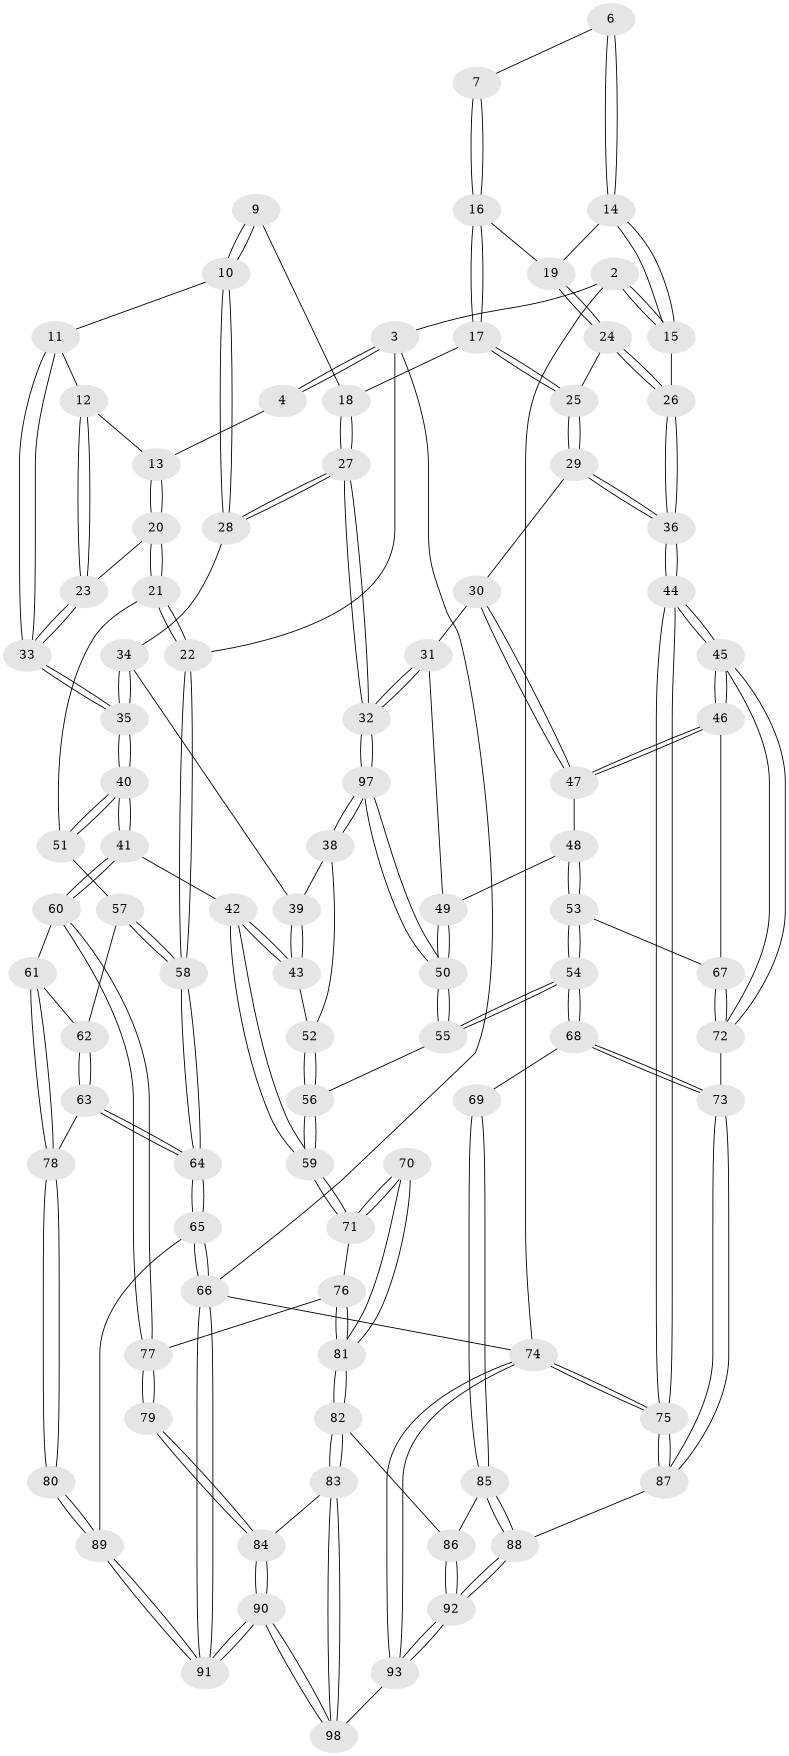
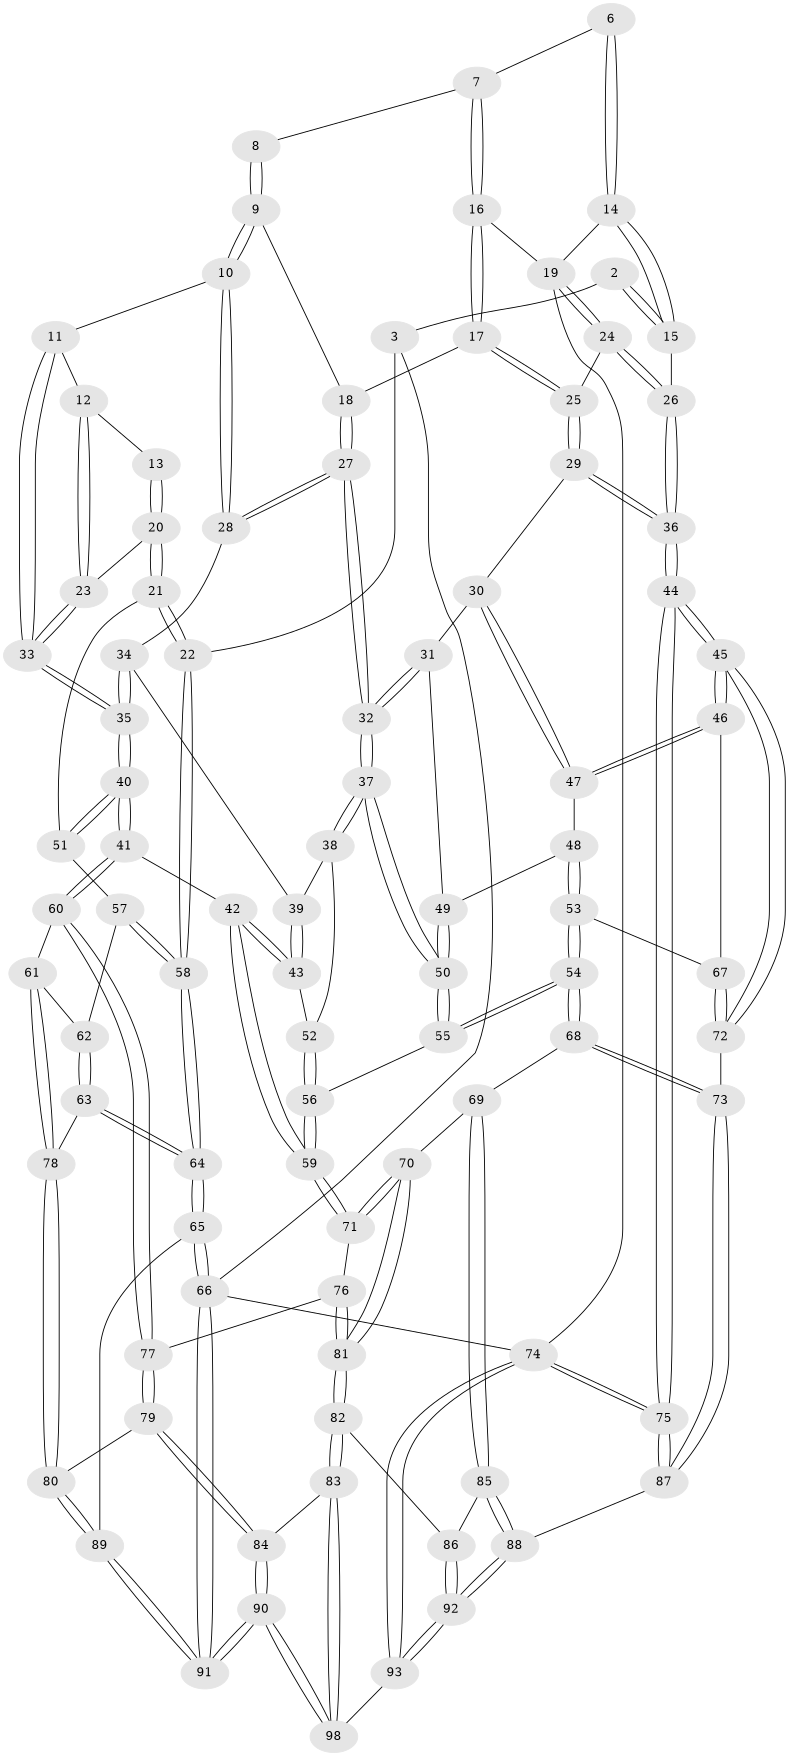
  graph {
    node [color=gray90 style=filled]
    2
    3
    15
    74
    6
    7
    14
-   4
    22
    66
    26
    75
    93
    13
    58
    91
    20
+   8
    9
    16
    19
    17
    10
    18
    11
    28
    27
    12
    33
    34
    23
    35
    21
    24
    36
    25
    29
    32
    51
    57
    64
    30
    44
-   37 [label=97]
+   37
    39
    31
    47
    49
    48
    50
    38
    40
    43
    41
    45
    52
    55
    56
    42
    60
    59
    61
    77
    71
    46
    72
    87
    67
    73
    53
    54
    62
    68
    69
    63
    65
    76
    78
    79
    80
    89
    70
    85
    81
    86
    88
    82
    n88 [label=98]
    84
    90
    83
    92
    2 -- 3
    2 -- 15
    2 -- 15
-   2 -- 74
-   3 -- 4
-   3 -- 4
+   19 -- 74
    3 -- 22
    3 -- 66
    15 -- 26
    74 -- 75
    74 -- 75
    74 -- 93
    74 -- 93
    6 -- 7
    6 -- 14
    6 -- 14
+   7 -- 8
    7 -- 16
    7 -- 16
    14 -- 15
    14 -- 15
    14 -- 19
-   4 -- 13
    22 -- 58
    22 -- 58
    66 -- 74
    66 -- 91
    66 -- 91
    26 -- 36
    26 -- 36
    75 -- 87
    75 -- 87
    93 -- n88
    13 -- 20
    13 -- 20
    58 -- 64
    58 -- 64
    20 -- 23
    20 -- 21
    20 -- 21
+   8 -- 9
+   8 -- 9
    9 -- 10
    9 -- 10
    9 -- 18
    16 -- 19
    16 -- 17
    16 -- 17
    19 -- 24
    19 -- 24
    17 -- 18
    17 -- 25
    17 -- 25
    10 -- 11
    10 -- 28
    10 -- 28
    18 -- 27
    18 -- 27
    11 -- 12
    11 -- 33
    11 -- 33
    28 -- 34
    27 -- 28
    27 -- 28
    27 -- 32
    27 -- 32
    12 -- 13
    12 -- 23
    12 -- 23
    33 -- 35
    33 -- 35
    34 -- 35
    34 -- 35
    34 -- 39
    23 -- 33
    23 -- 33
    35 -- 40
    35 -- 40
    21 -- 22
    21 -- 22
    21 -- 51
    24 -- 26
    24 -- 26
    24 -- 25
    36 -- 44
    36 -- 44
    25 -- 29
    25 -- 29
    29 -- 36
    29 -- 36
    29 -- 30
    32 -- 37
    32 -- 37
    51 -- 57
    57 -- 58
    57 -- 58
    57 -- 62
    64 -- 65
    64 -- 65
    30 -- 31
    30 -- 47
    30 -- 47
    44 -- 75
    44 -- 75
    44 -- 45
    44 -- 45
    37 -- 50
    37 -- 50
    37 -- 38
    37 -- 38
    39 -- 43
    39 -- 43
    31 -- 32
    31 -- 32
    31 -- 49
    47 -- 48
    49 -- 50
    49 -- 50
    48 -- 49
    48 -- 53
    48 -- 53
    50 -- 55
    50 -- 55
    38 -- 39
    38 -- 52
    40 -- 51
    40 -- 51
    40 -- 41
    40 -- 41
    43 -- 52
    41 -- 42
    41 -- 60
    41 -- 60
    45 -- 46
    45 -- 46
    45 -- 72
    45 -- 72
    52 -- 56
    52 -- 56
    55 -- 56
    56 -- 59
    56 -- 59
    42 -- 43
    42 -- 43
    42 -- 59
    42 -- 59
    60 -- 61
    60 -- 77
    60 -- 77
    59 -- 71
    59 -- 71
    61 -- 62
    61 -- 78
    61 -- 78
    77 -- 79
    77 -- 79
    71 -- 76
    46 -- 47
    46 -- 47
    46 -- 67
    72 -- 73
    87 -- 88
    67 -- 72
    67 -- 72
    73 -- 87
    73 -- 87
    53 -- 67
    53 -- 54
    53 -- 54
    54 -- 55
    54 -- 55
    54 -- 68
    54 -- 68
    62 -- 63
    62 -- 63
    68 -- 73
    68 -- 73
    68 -- 69
+   69 -- 70
    69 -- 85
    69 -- 85
    63 -- 64
    63 -- 64
    63 -- 78
    65 -- 66
    65 -- 66
    65 -- 89
    76 -- 77
    76 -- 81
    76 -- 81
    78 -- 80
    78 -- 80
+   79 -- 80
    79 -- 84
    79 -- 84
    80 -- 89
    80 -- 89
    89 -- 91
    89 -- 91
    70 -- 71
    70 -- 71
    70 -- 81
    70 -- 81
    85 -- 86
    85 -- 88
    85 -- 88
    81 -- 82
    81 -- 82
    86 -- 92
    86 -- 92
    88 -- 92
    88 -- 92
    82 -- 86
    82 -- 83
    82 -- 83
    84 -- 90
    84 -- 90
    90 -- 91
    90 -- 91
    90 -- n88
    90 -- n88
    83 -- n88
    83 -- n88
    83 -- 84
    92 -- 93
    92 -- 93
  }
